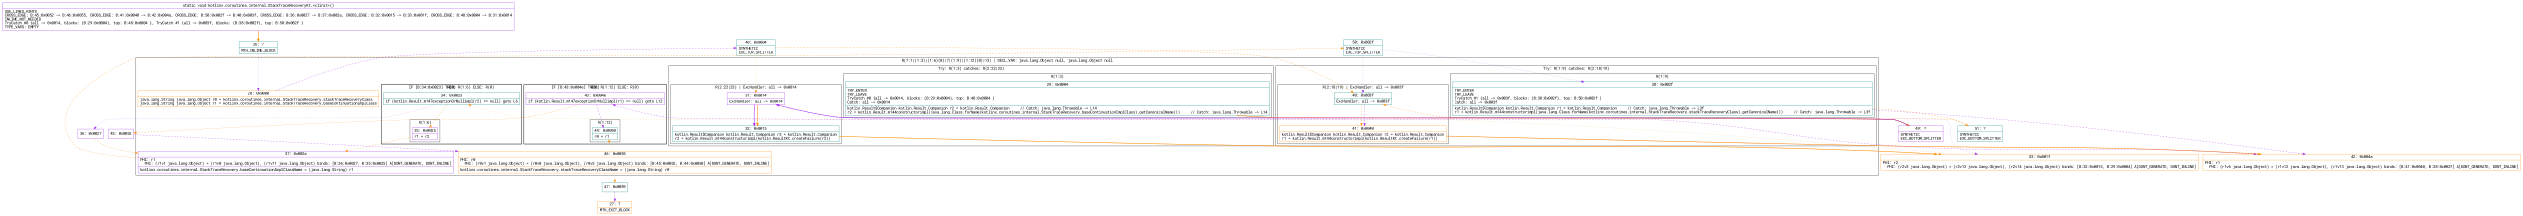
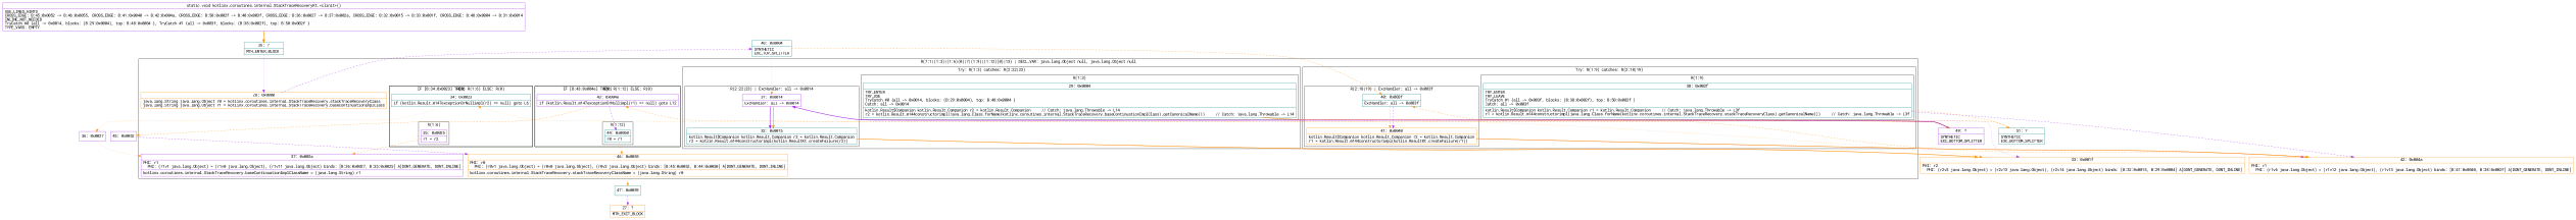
  digraph {
    fontname="Roboto Mono"
    node [color=teal fontname="Roboto Mono" shape=record]
    edge [color=darkorange fontname="Roboto Mono" style=dashed]
-   n1 [label="{29\:\ 0x0004|TRY_ENTER\lTRY_LEAVE\lTryCatch #0 \{all \-\> 0x0014, blocks: (B:29:0x0004), top: B:48:0x0004 \}\lCatch: all \-\> 0x0014\l|kotlin.Result$Companion kotlin.Result.Companion r2 = kotlin.Result.Companion     \/\/ Catch: java.lang.Throwable \-\> L14\lr2 = kotlin.Result.m144constructorimpl(java.lang.Class.forName(kotlinx.coroutines.internal.StackTraceRecovery.baseContinuationImplClass).getCanonicalName())     \/\/ Catch: java.lang.Throwable \-\> L14\l}"]
+   n1 [label="{29\:\ 0x0004|TRY_ENTER\lTRY_USE\lTryCatch #0 \{all \-\> 0x0014, blocks: (B:29:0x0004), top: B:48:0x0004 \}\lCatch: all \-\> 0x0014\l|kotlin.Result$Companion kotlin.Result.Companion r2 = kotlin.Result.Companion     \/\/ Catch: java.lang.Throwable \-\> L14\lr2 = kotlin.Result.m144constructorimpl(java.lang.Class.forName(kotlinx.coroutines.internal.StackTraceRecovery.baseContinuationImplClass).getCanonicalName())     \/\/ Catch: java.lang.Throwable \-\> L14\l}"]
    n2 [color=purple label="{31\:\ 0x0014|ExcHandler: all \-\> 0x0014\l}"]
    n3 [label="{32\:\ 0x0015|kotlin.Result$Companion kotlin.Result.Companion r3 = kotlin.Result.Companion\lr2 = kotlin.Result.m144constructorimpl(kotlin.ResultKt.createFailure(r2))\l}"]
    n4 [color=purple label="{35\:\ 0x0025|r1 = r2\l}"]
    n5 [label="{34\:\ 0x0023|if (kotlin.Result.m147exceptionOrNullimpl(r2) == null) goto L6\l}"]
    n6 [label="{38\:\ 0x002f|TRY_ENTER\lTRY_LEAVE\lTryCatch #1 \{all \-\> 0x003f, blocks: (B:38:0x002f), top: B:50:0x002f \}\lCatch: all \-\> 0x003f\l|kotlin.Result$Companion kotlin.Result.Companion r1 = kotlin.Result.Companion     \/\/ Catch: java.lang.Throwable \-\> L3f\lr1 = kotlin.Result.m144constructorimpl(java.lang.Class.forName(kotlinx.coroutines.internal.StackTraceRecovery.stackTraceRecoveryClass).getCanonicalName())     \/\/ Catch: java.lang.Throwable \-\> L3f\l}"]
    n7 [label="{40\:\ 0x003f|ExcHandler: all \-\> 0x003f\l}"]
    n8 [color=darkorange label="{41\:\ 0x0040|kotlin.Result$Companion kotlin.Result.Companion r2 = kotlin.Result.Companion\lr1 = kotlin.Result.m144constructorimpl(kotlin.ResultKt.createFailure(r1))\l}"]
    n9 [label="{44\:\ 0x0050|r0 = r1\l}"]
    n10 [color=purple label="{43\:\ 0x004e|if (kotlin.Result.m147exceptionOrNullimpl(r1) == null) goto L12\l}"]
    n11 [color=darkorange label="{28\:\ 0x0000|java.lang.String java.lang.Object r0 = kotlinx.coroutines.internal.StackTraceRecovery.stackTraceRecoveryClass\ljava.lang.String java.lang.Object r1 = kotlinx.coroutines.internal.StackTraceRecovery.baseContinuationImplClass\l}"]
    n12 [color=purple label="{37\:\ 0x002a|PHI: r1 \l  PHI: (r1v1 java.lang.Object) = (r1v0 java.lang.Object), (r1v11 java.lang.Object) binds: [B:36:0x0027, B:35:0x0025] A[DONT_GENERATE, DONT_INLINE]\l|kotlinx.coroutines.internal.StackTraceRecovery.baseContinuationImplClassName = (java.lang.String) r1\l}"]
    n13 [color=darkorange label="{46\:\ 0x0055|PHI: r0 \l  PHI: (r0v1 java.lang.Object) = (r0v0 java.lang.Object), (r0v3 java.lang.Object) binds: [B:45:0x0052, B:44:0x0050] A[DONT_GENERATE, DONT_INLINE]\l|kotlinx.coroutines.internal.StackTraceRecovery.stackTraceRecoveryClassName = (java.lang.String) r0\l}"]
    n14 [color=darkorange label="{33\:\ 0x001f|PHI: r2 \l  PHI: (r2v3 java.lang.Object) = (r2v13 java.lang.Object), (r2v14 java.lang.Object) binds: [B:32:0x0015, B:29:0x0004] A[DONT_GENERATE, DONT_INLINE]\l}"]
    n15 [color=purple label="{49\:\ ?|SYNTHETIC\lEXC_BOTTOM_SPLITTER\l}"]
    n16 [color=purple label="{36\:\ 0x0027}"]
    n17 [color=darkorange label="{42\:\ 0x004a|PHI: r1 \l  PHI: (r1v6 java.lang.Object) = (r1v12 java.lang.Object), (r1v13 java.lang.Object) binds: [B:41:0x0040, B:38:0x002f] A[DONT_GENERATE, DONT_INLINE]\l}"]
    n18 [label="{51\:\ ?|SYNTHETIC\lEXC_BOTTOM_SPLITTER\l}"]
    n19 [color=purple label="{45\:\ 0x0052}"]
    n20 [label="{48\:\ 0x0004|SYNTHETIC\lEXC_TOP_SPLITTER\l}"]
-   n21 [label="{50\:\ 0x002f|SYNTHETIC\lEXC_TOP_SPLITTER\l}"]
    n22 [label="{47\:\ 0x0059}"]
    n23 [color=darkorange label="{27\:\ ?|MTH_EXIT_BLOCK\l}"]
-   n24 [label="{26\:\ ?|MTH_INLINE_BLOCK\l}"]
+   n24 [label="{26\:\ ?|MTH_ENTER_BLOCK\l}"]
    n25 [color=purple label="{static void kotlinx.coroutines.internal.StackTraceRecoveryKt.\<clinit\>()  | USE_LINES_HINTS\lCROSS_EDGE: B:45:0x0052 \-\> B:46:0x0055, CROSS_EDGE: B:41:0x0040 \-\> B:42:0x004a, CROSS_EDGE: B:50:0x002f \-\> B:40:0x003f, CROSS_EDGE: B:36:0x0027 \-\> B:37:0x002a, CROSS_EDGE: B:32:0x0015 \-\> B:33:0x001f, CROSS_EDGE: B:48:0x0004 \-\> B:31:0x0014\lINLINE_NOT_NEEDED\lTryCatch #0 \{all \-\> 0x0014, blocks: (B:29:0x0004), top: B:48:0x0004 \}, TryCatch #1 \{all \-\> 0x003f, blocks: (B:38:0x002f), top: B:50:0x002f \}\lTYPE_VARS: EMPTY\l}"]
    subgraph cluster_1 {
      label="R(7:1|(1:3)|(1:6)(0)|7|(1:9)|(1:12)(0)|13) | DECL_VAR: java.lang.Object null, java.lang.Object null\l"
      n11
      n12
      n13
      subgraph cluster_2 {
        label="Try: R(1:3) catches: R(2:22|23)"
        subgraph cluster_3 {
          label="R(1:3)"
          n1
        }
        subgraph cluster_4 {
          label="R(2:22|23) | ExcHandler: all \-\> 0x0014\l"
          n2
          n3
        }
      }
      subgraph cluster_5 {
        label="IF [B:34:0x0023] THEN: R(1:6) ELSE: R(0)"
        n5
        subgraph cluster_6 {
          label="R(1:6)"
          n4
        }
        subgraph cluster_7 {
          label="R(0)"
        }
      }
      subgraph cluster_8 {
        label="Try: R(1:9) catches: R(2:18|19)"
        subgraph cluster_9 {
          label="R(1:9)"
          n6
        }
        subgraph cluster_10 {
          label="R(2:18|19) | ExcHandler: all \-\> 0x003f\l"
          n7
          n8
        }
      }
      subgraph cluster_11 {
        label="IF [B:43:0x004e] THEN: R(1:12) ELSE: R(0)"
        n10
        subgraph cluster_12 {
          label="R(1:12)"
          n9
        }
        subgraph cluster_13 {
          label="R(0)"
        }
      }
    }
    subgraph cluster_14 {
      label="R(2:22|23) | ExcHandler: all \-\> 0x0014\l"
    }
    subgraph cluster_15 {
      label="R(2:18|19) | ExcHandler: all \-\> 0x003f\l"
    }
    n1 -> n14 [color=purple style=dotted]
    n1 -> n15 [style=bold]
    n2 -> n3 [color=purple style=bold]
    n2 -> n3 [style=bold]
    n3 -> n14 [style=bold]
    n3 -> n14 [style=dotted]
    n4 -> n12
-   n5 -> n4
-   n5 -> n16 [color=purple style=dotted]
+   n5 -> n16 [style=dotted]
    n6 -> n17 [color=purple]
    n6 -> n18
    n7 -> n8
    n7 -> n8 [color=purple]
    n8 -> n17 [color=purple style=dotted]
    n8 -> n17 [style=bold]
-   n13 -> n9 [style=dotted]
+   n9 -> n13 [style=dotted]
    n10 -> n9 [color=purple]
    n10 -> n19
    n11 -> n20 [color=purple]
-   n12 -> n21
    n13 -> n22 [style=dotted]
    n14 -> n5 [style=dotted]
    n15 -> n2 [color=purple style=bold]
-   n16 -> n12
-   n17 -> n10 [color=purple]
+   n16 -> n12 [style=dotted]
+   n17 -> n10
    n18 -> n7
    n19 -> n13 [color=purple]
    n20 -> n2 [style=dotted]
    n20 -> n7
-   n21 -> n6 [color=purple style=dotted]
-   n21 -> n7 [color=purple style=dotted]
    n22 -> n23 [color=purple]
    n24 -> n11 [color=purple style=dotted]
    n25 -> n24 [style=bold]
  }
